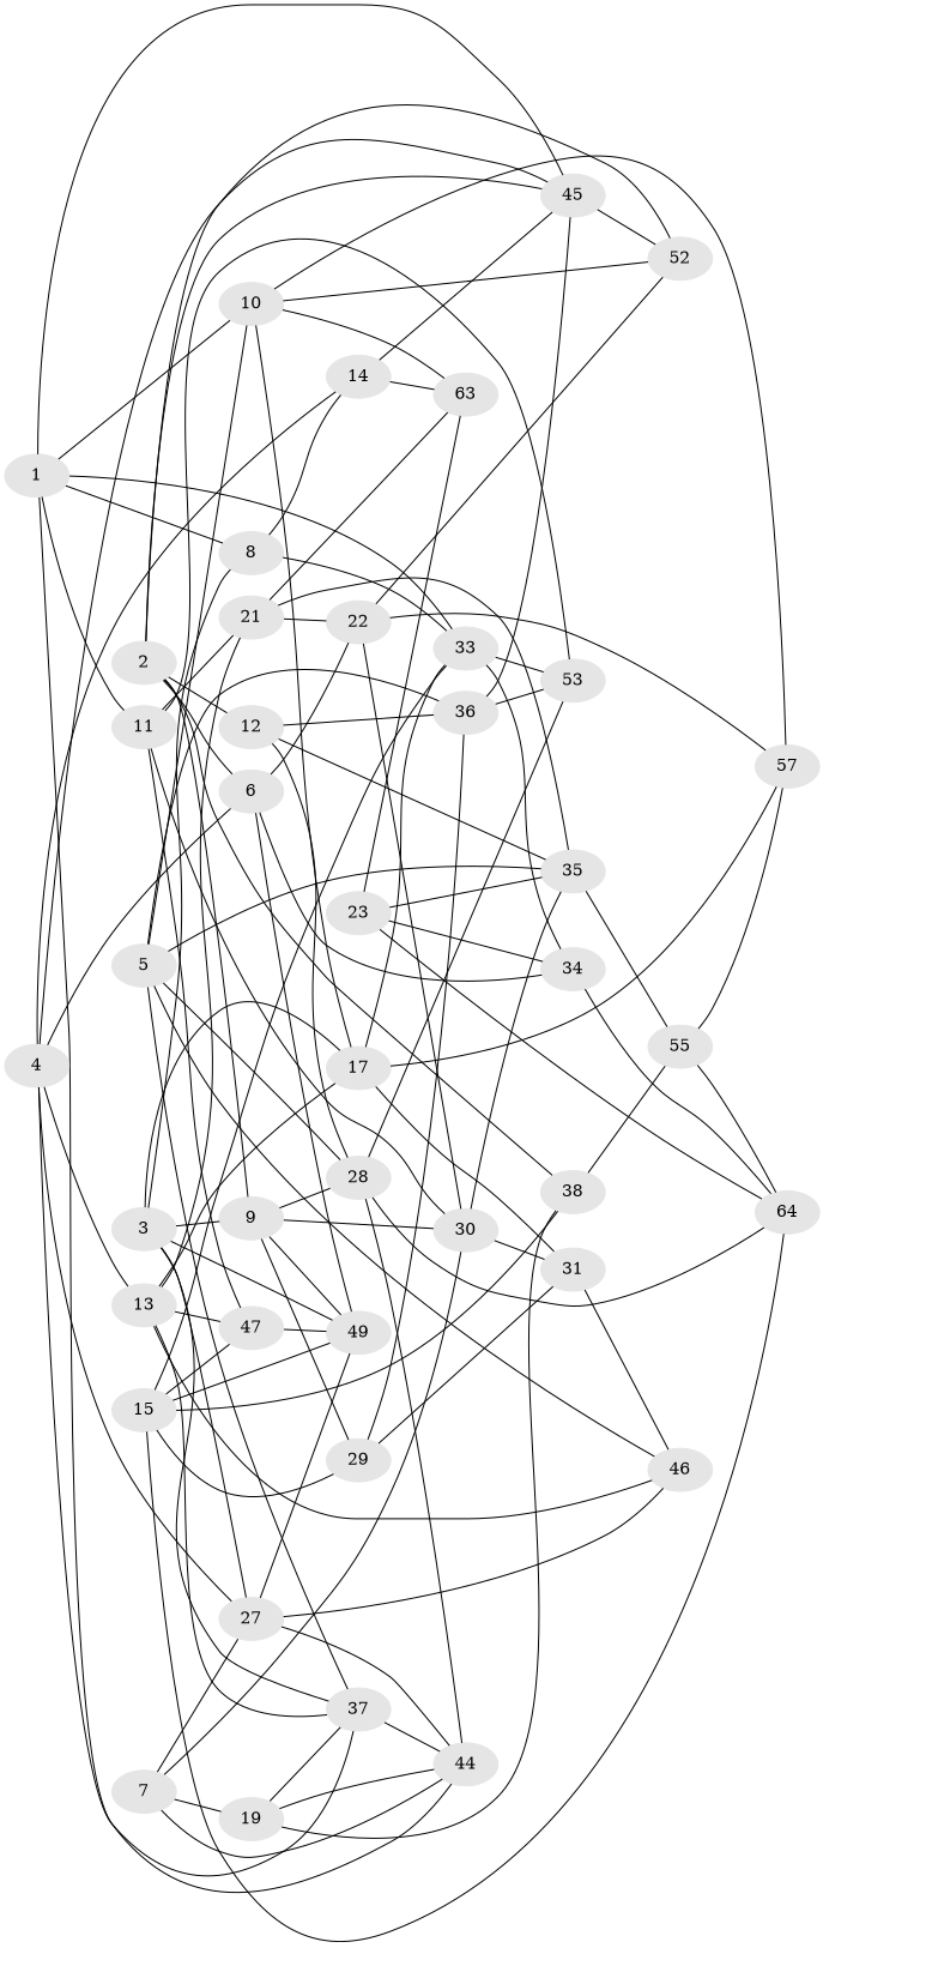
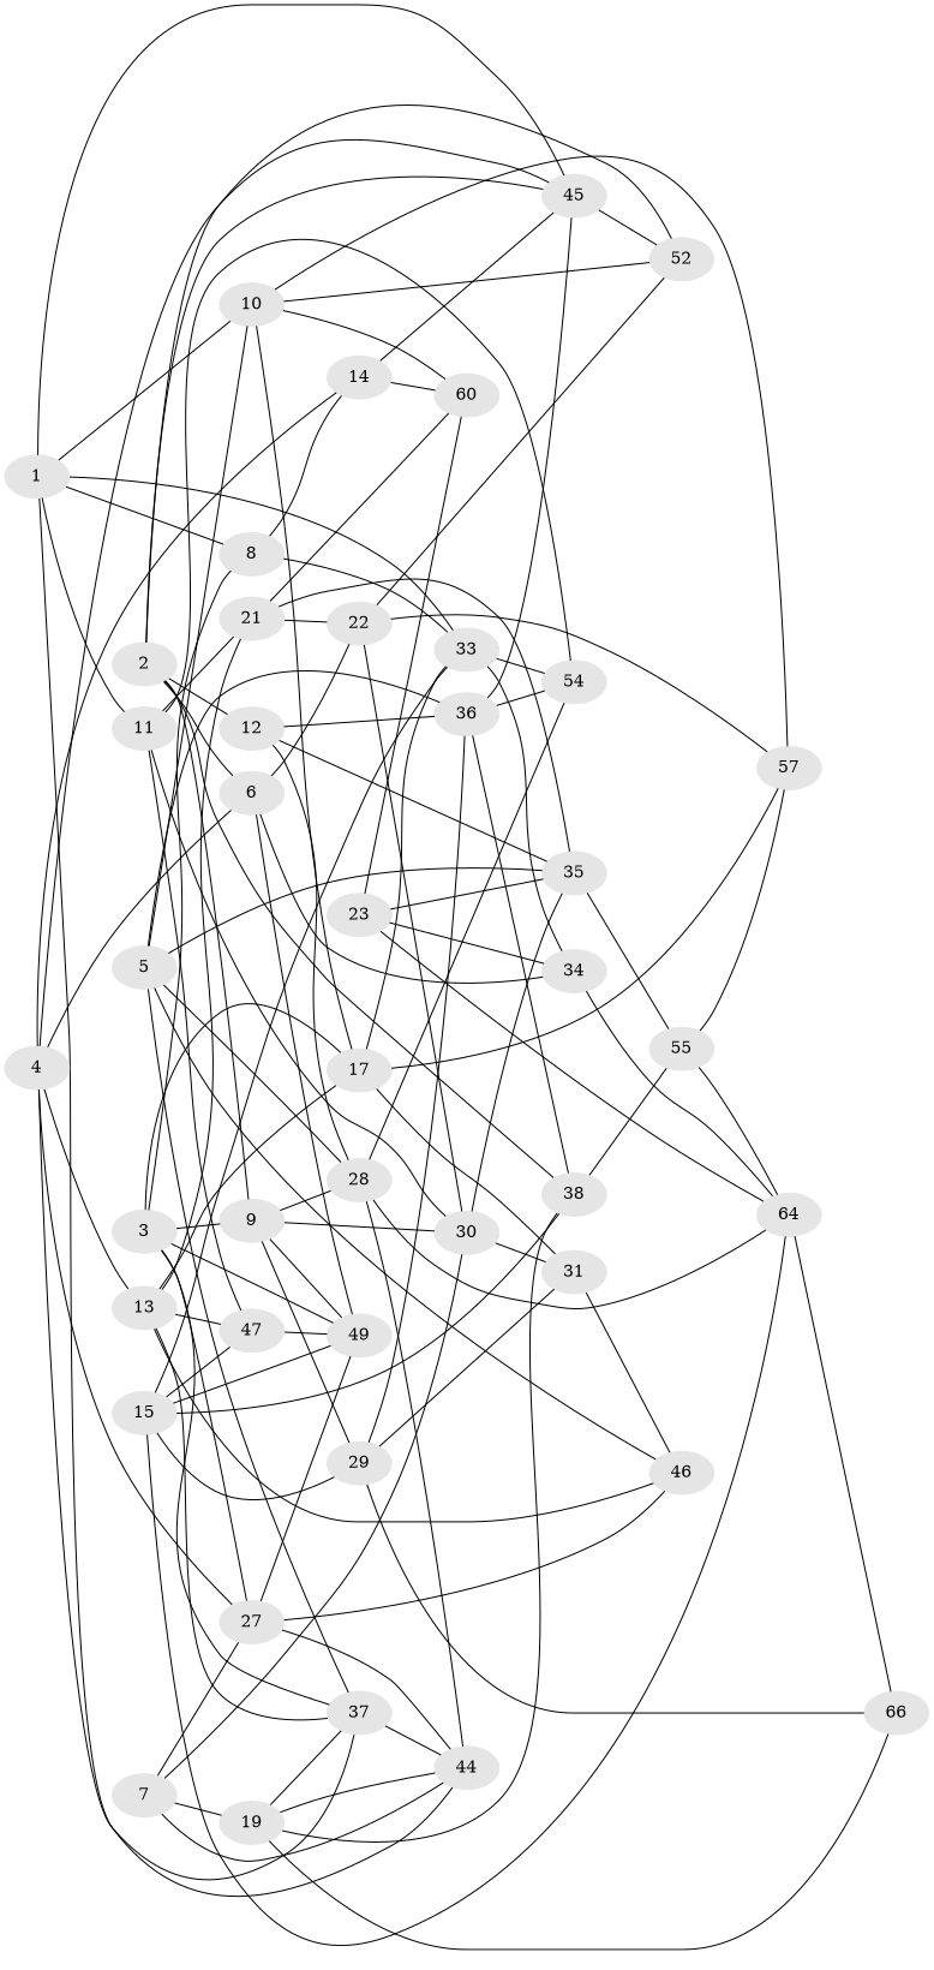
  graph {
    fontname="DejaVu Serif"
    rankdir=LR
    node [color=gray90 fontname="DejaVu Serif" style=filled]
    edge [fontname="DejaVu Serif"]
    1 [super="+16"]
    8
    10 [super="+24"]
    11 [super="+54"]
    33 [super="+48"]
    44 [super="+67"]
    45 [super="+71"]
    14
    52
    17 [super="+28"]
    57
-   63
+   63 [label=60]
    30 [super="+70"]
    21 [super="+41"]
    47
-   53
+   53 [label=54]
    34
    2 [super="+18"]
    6 [super="+42"]
    9 [super="+65"]
    12
    38 [super="+39"]
    49 [super="+69"]
    22 [super="+61"]
    n25 [label=28 super="+51"]
    29 [super="+62"]
    35 [super="+43"]
    36 [super="+59"]
    55
    3 [super="+32"]
    27 [super="+56"]
    37 [super="+50"]
    31
    46
    4 [super="+40"]
    13 [super="+58"]
    5 [super="+26"]
    64 [super="+68"]
    19 [super="+20"]
+   66
    7
    15 [super="+60"]
    23
    1 -- 8
    1 -- 10
    1 -- 11
    1 -- 33
    1 -- 44
    1 -- 45
    8 -- 33
    8 -- 14
    10 -- 52
    10 -- 17
    10 -- 57
    10 -- 63
    11 -- 30
    11 -- 21 [weight=2]
    11 -- 47
    11 -- 53
    33 -- 53
    33 -- 34
    45 -- 52
    14 -- 45
    14 -- 63
    17 -- 33
    17 -- 57
    17 -- 31
    30 -- 35
    30 -- 31
    21 -- 63
    21 -- 22
    21 -- 35
    47 -- 49
    34 -- 64
    2 -- 45
    2 -- 52
    2 -- 6
    2 -- 9
    2 -- 12
    2 -- 38
    6 -- 34
    6 -- 49
    6 -- 22 [weight=2]
    9 -- 30
    9 -- 49
    9 -- n25
    9 -- 29
    12 -- n25
    12 -- 35
    12 -- 36
    38 -- 55
    22 -- 52
    22 -- 57
    22 -- 30
    n25 -- 44
    n25 -- 53
    n25 -- 64
    29 -- 36
    29 -- 31
+   29 -- 66 [weight=2]
    35 -- 55
    36 -- 45
    36 -- 53
+   36 -- 38
    55 -- 57
    55 -- 64
    3 -- 8
    3 -- 17
    3 -- 9
    3 -- 49
    3 -- 27
    3 -- 37
    27 -- 44
    27 -- 49
    27 -- 46
    37 -- 44
    31 -- 46
    4 -- 45
    4 -- 14
    4 -- 6
    4 -- 27
    4 -- 37
    4 -- 13
    13 -- 17
    13 -- 21
    13 -- 47
    13 -- 37
    13 -- 46
    5 -- 10
    5 -- n25
    5 -- 35
    5 -- 36
    5 -- 37
    5 -- 46
+   64 -- 66
    19 -- 44
    19 -- 38 [weight=2]
    19 -- 37
+   19 -- 66
    7 -- 44
    7 -- 30
    7 -- 27
    7 -- 19
    15 -- 33
    15 -- 47
    15 -- 38
    15 -- 49
    15 -- 29
    15 -- 64
    23 -- 63
    23 -- 34
    23 -- 35
    23 -- 64
  }
